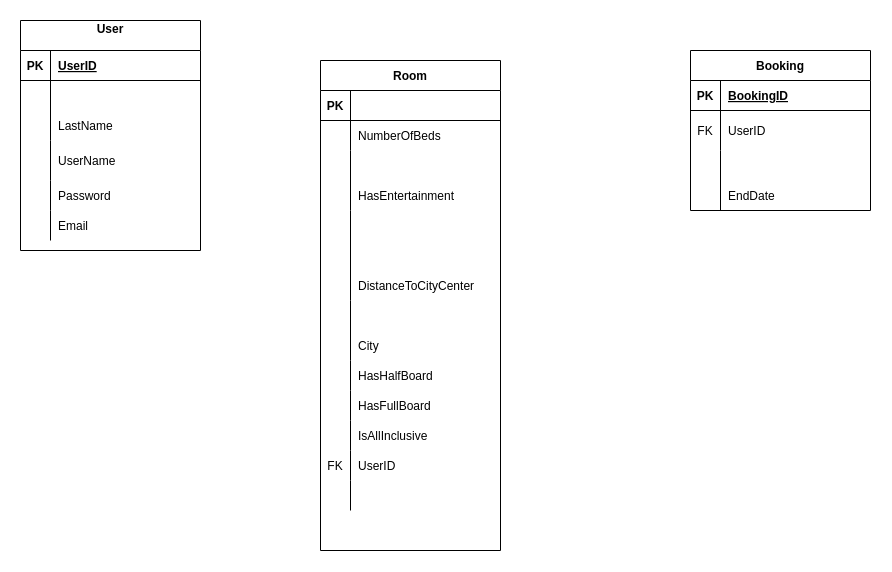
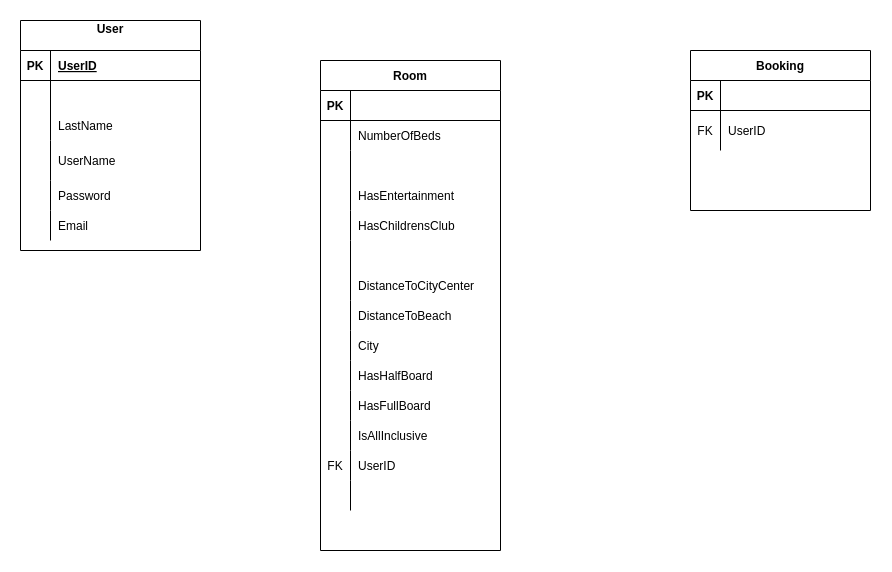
  <mxCell id="0" />
  <mxCell id="1" parent="0" />
  <mxCell id="2" value="User&#10;" style="shape=table;startSize=30;container=1;collapsible=1;childLayout=tableLayout;fixedRows=1;rowLines=0;fontStyle=1;align=center;resizeLast=1;" vertex="1" parent="1"><mxGeometry x="20" y="20" width="180" height="230" as="geometry" /></mxCell>
  <mxCell id="3" value="" style="shape=partialRectangle;collapsible=0;dropTarget=0;pointerEvents=0;fillColor=none;top=0;left=0;bottom=1;right=0;points=[[0,0.5],[1,0.5]];portConstraint=eastwest;" vertex="1" parent="2"><mxGeometry y="30" width="180" height="30" as="geometry" /></mxCell>
  <mxCell id="4" value="PK" style="shape=partialRectangle;connectable=0;fillColor=none;top=0;left=0;bottom=0;right=0;fontStyle=1;overflow=hidden;" vertex="1" parent="3"><mxGeometry width="30" height="30" as="geometry" /></mxCell>
  <mxCell id="5" value="UserID" style="shape=partialRectangle;connectable=0;fillColor=none;top=0;left=0;bottom=0;right=0;align=left;spacingLeft=6;fontStyle=5;overflow=hidden;" vertex="1" parent="3"><mxGeometry x="30" width="150" height="30" as="geometry" /></mxCell>
  <mxCell id="6" value="" style="shape=partialRectangle;collapsible=0;dropTarget=0;pointerEvents=0;fillColor=none;top=0;left=0;bottom=0;right=0;points=[[0,0.5],[1,0.5]];portConstraint=eastwest;" vertex="1" parent="2"><mxGeometry y="60" width="180" height="30" as="geometry" /></mxCell>
  <mxCell id="7" value="" style="shape=partialRectangle;connectable=0;fillColor=none;top=0;left=0;bottom=0;right=0;editable=1;overflow=hidden;" vertex="1" parent="6"><mxGeometry width="30" height="30" as="geometry" /></mxCell>
  <mxCell id="8" value="" style="shape=partialRectangle;collapsible=0;dropTarget=0;pointerEvents=0;fillColor=none;top=0;left=0;bottom=0;right=0;points=[[0,0.5],[1,0.5]];portConstraint=eastwest;" vertex="1" parent="2"><mxGeometry y="90" width="180" height="30" as="geometry" /></mxCell>
  <mxCell id="9" value="" style="shape=partialRectangle;connectable=0;fillColor=none;top=0;left=0;bottom=0;right=0;editable=1;overflow=hidden;" vertex="1" parent="8"><mxGeometry width="30" height="30" as="geometry" /></mxCell>
  <mxCell id="10" value="LastName" style="shape=partialRectangle;connectable=0;fillColor=none;top=0;left=0;bottom=0;right=0;align=left;spacingLeft=6;overflow=hidden;" vertex="1" parent="8"><mxGeometry x="30" width="150" height="30" as="geometry" /></mxCell>
  <mxCell id="11" value="" style="shape=partialRectangle;collapsible=0;dropTarget=0;pointerEvents=0;fillColor=none;top=0;left=0;bottom=0;right=0;points=[[0,0.5],[1,0.5]];portConstraint=eastwest;" vertex="1" parent="2"><mxGeometry y="120" width="180" height="40" as="geometry" /></mxCell>
  <mxCell id="12" value="" style="shape=partialRectangle;connectable=0;fillColor=none;top=0;left=0;bottom=0;right=0;editable=1;overflow=hidden;" vertex="1" parent="11"><mxGeometry width="30" height="40" as="geometry" /></mxCell>
  <mxCell id="13" value="UserName" style="shape=partialRectangle;connectable=0;fillColor=none;top=0;left=0;bottom=0;right=0;align=left;spacingLeft=6;overflow=hidden;" vertex="1" parent="11"><mxGeometry x="30" width="150" height="40" as="geometry" /></mxCell>
  <mxCell id="14" value="" style="shape=partialRectangle;collapsible=0;dropTarget=0;pointerEvents=0;fillColor=none;top=0;left=0;bottom=0;right=0;points=[[0,0.5],[1,0.5]];portConstraint=eastwest;" vertex="1" parent="2"><mxGeometry y="160" width="180" height="30" as="geometry" /></mxCell>
  <mxCell id="15" value="" style="shape=partialRectangle;connectable=0;fillColor=none;top=0;left=0;bottom=0;right=0;editable=1;overflow=hidden;" vertex="1" parent="14"><mxGeometry width="30" height="30" as="geometry" /></mxCell>
  <mxCell id="16" value="Password" style="shape=partialRectangle;connectable=0;fillColor=none;top=0;left=0;bottom=0;right=0;align=left;spacingLeft=6;overflow=hidden;" vertex="1" parent="14"><mxGeometry x="30" width="150" height="30" as="geometry" /></mxCell>
  <mxCell id="17" value="" style="shape=partialRectangle;collapsible=0;dropTarget=0;pointerEvents=0;fillColor=none;top=0;left=0;bottom=0;right=0;points=[[0,0.5],[1,0.5]];portConstraint=eastwest;" vertex="1" parent="2"><mxGeometry y="190" width="180" height="30" as="geometry" /></mxCell>
  <mxCell id="18" value="" style="shape=partialRectangle;connectable=0;fillColor=none;top=0;left=0;bottom=0;right=0;editable=1;overflow=hidden;" vertex="1" parent="17"><mxGeometry width="30" height="30" as="geometry" /></mxCell>
  <mxCell id="19" value="Email" style="shape=partialRectangle;connectable=0;fillColor=none;top=0;left=0;bottom=0;right=0;align=left;spacingLeft=6;overflow=hidden;" vertex="1" parent="17"><mxGeometry x="30" width="150" height="30" as="geometry" /></mxCell>
  <mxCell id="20" value="Room" style="shape=table;startSize=30;container=1;collapsible=1;childLayout=tableLayout;fixedRows=1;rowLines=0;fontStyle=1;align=center;resizeLast=1;" vertex="1" parent="1"><mxGeometry x="320" y="60" width="180" height="490" as="geometry" /></mxCell>
  <mxCell id="21" value="" style="shape=partialRectangle;collapsible=0;dropTarget=0;pointerEvents=0;fillColor=none;top=0;left=0;bottom=1;right=0;points=[[0,0.5],[1,0.5]];portConstraint=eastwest;" vertex="1" parent="20"><mxGeometry y="30" width="180" height="30" as="geometry" /></mxCell>
  <mxCell id="22" value="PK" style="shape=partialRectangle;connectable=0;fillColor=none;top=0;left=0;bottom=0;right=0;fontStyle=1;overflow=hidden;" vertex="1" parent="21"><mxGeometry width="30" height="30" as="geometry" /></mxCell>
  <mxCell id="23" value="" style="shape=partialRectangle;collapsible=0;dropTarget=0;pointerEvents=0;fillColor=none;top=0;left=0;bottom=0;right=0;points=[[0,0.5],[1,0.5]];portConstraint=eastwest;" vertex="1" parent="20"><mxGeometry y="60" width="180" height="30" as="geometry" /></mxCell>
  <mxCell id="24" value="" style="shape=partialRectangle;connectable=0;fillColor=none;top=0;left=0;bottom=0;right=0;editable=1;overflow=hidden;" vertex="1" parent="23"><mxGeometry width="30" height="30" as="geometry" /></mxCell>
  <mxCell id="25" value="NumberOfBeds" style="shape=partialRectangle;connectable=0;fillColor=none;top=0;left=0;bottom=0;right=0;align=left;spacingLeft=6;overflow=hidden;" vertex="1" parent="23"><mxGeometry x="30" width="150" height="30" as="geometry" /></mxCell>
  <mxCell id="26" value="" style="shape=partialRectangle;collapsible=0;dropTarget=0;pointerEvents=0;fillColor=none;top=0;left=0;bottom=0;right=0;points=[[0,0.5],[1,0.5]];portConstraint=eastwest;" vertex="1" parent="20"><mxGeometry y="90" width="180" height="30" as="geometry" /></mxCell>
  <mxCell id="27" value="" style="shape=partialRectangle;connectable=0;fillColor=none;top=0;left=0;bottom=0;right=0;editable=1;overflow=hidden;" vertex="1" parent="26"><mxGeometry width="30" height="30" as="geometry" /></mxCell>
  <mxCell id="28" value="" style="shape=partialRectangle;collapsible=0;dropTarget=0;pointerEvents=0;fillColor=none;top=0;left=0;bottom=0;right=0;points=[[0,0.5],[1,0.5]];portConstraint=eastwest;" vertex="1" parent="20"><mxGeometry y="120" width="180" height="30" as="geometry" /></mxCell>
  <mxCell id="29" value="" style="shape=partialRectangle;connectable=0;fillColor=none;top=0;left=0;bottom=0;right=0;editable=1;overflow=hidden;" vertex="1" parent="28"><mxGeometry width="30" height="30" as="geometry" /></mxCell>
  <mxCell id="30" value="HasEntertainment" style="shape=partialRectangle;connectable=0;fillColor=none;top=0;left=0;bottom=0;right=0;align=left;spacingLeft=6;overflow=hidden;" vertex="1" parent="28"><mxGeometry x="30" width="150" height="30" as="geometry" /></mxCell>
  <mxCell id="31" value="" style="shape=partialRectangle;collapsible=0;dropTarget=0;pointerEvents=0;fillColor=none;top=0;left=0;bottom=0;right=0;points=[[0,0.5],[1,0.5]];portConstraint=eastwest;" vertex="1" parent="20"><mxGeometry y="150" width="180" height="30" as="geometry" /></mxCell>
  <mxCell id="32" value="" style="shape=partialRectangle;connectable=0;fillColor=none;top=0;left=0;bottom=0;right=0;editable=1;overflow=hidden;" vertex="1" parent="31"><mxGeometry width="30" height="30" as="geometry" /></mxCell>
+ <mxCell id="33" value="HasChildrensClub" style="shape=partialRectangle;connectable=0;fillColor=none;top=0;left=0;bottom=0;right=0;align=left;spacingLeft=6;overflow=hidden;" vertex="1" parent="31"><mxGeometry x="30" width="150" height="30" as="geometry" /></mxCell>
  <mxCell id="34" value="" style="shape=partialRectangle;collapsible=0;dropTarget=0;pointerEvents=0;fillColor=none;top=0;left=0;bottom=0;right=0;points=[[0,0.5],[1,0.5]];portConstraint=eastwest;" vertex="1" parent="20"><mxGeometry y="180" width="180" height="30" as="geometry" /></mxCell>
  <mxCell id="35" value="" style="shape=partialRectangle;connectable=0;fillColor=none;top=0;left=0;bottom=0;right=0;editable=1;overflow=hidden;" vertex="1" parent="34"><mxGeometry width="30" height="30" as="geometry" /></mxCell>
  <mxCell id="36" value="" style="shape=partialRectangle;collapsible=0;dropTarget=0;pointerEvents=0;fillColor=none;top=0;left=0;bottom=0;right=0;points=[[0,0.5],[1,0.5]];portConstraint=eastwest;" vertex="1" parent="20"><mxGeometry y="210" width="180" height="30" as="geometry" /></mxCell>
  <mxCell id="37" value="" style="shape=partialRectangle;connectable=0;fillColor=none;top=0;left=0;bottom=0;right=0;editable=1;overflow=hidden;" vertex="1" parent="36"><mxGeometry width="30" height="30" as="geometry" /></mxCell>
  <mxCell id="38" value="DistanceToCityCenter" style="shape=partialRectangle;connectable=0;fillColor=none;top=0;left=0;bottom=0;right=0;align=left;spacingLeft=6;overflow=hidden;" vertex="1" parent="36"><mxGeometry x="30" width="150" height="30" as="geometry" /></mxCell>
  <mxCell id="39" value="" style="shape=partialRectangle;collapsible=0;dropTarget=0;pointerEvents=0;fillColor=none;top=0;left=0;bottom=0;right=0;points=[[0,0.5],[1,0.5]];portConstraint=eastwest;" vertex="1" parent="20"><mxGeometry y="240" width="180" height="30" as="geometry" /></mxCell>
  <mxCell id="40" value="" style="shape=partialRectangle;connectable=0;fillColor=none;top=0;left=0;bottom=0;right=0;editable=1;overflow=hidden;" vertex="1" parent="39"><mxGeometry width="30" height="30" as="geometry" /></mxCell>
+ <mxCell id="41" value="DistanceToBeach" style="shape=partialRectangle;connectable=0;fillColor=none;top=0;left=0;bottom=0;right=0;align=left;spacingLeft=6;overflow=hidden;" vertex="1" parent="39"><mxGeometry x="30" width="150" height="30" as="geometry" /></mxCell>
  <mxCell id="42" value="" style="shape=partialRectangle;collapsible=0;dropTarget=0;pointerEvents=0;fillColor=none;top=0;left=0;bottom=0;right=0;points=[[0,0.5],[1,0.5]];portConstraint=eastwest;" vertex="1" parent="20"><mxGeometry y="270" width="180" height="30" as="geometry" /></mxCell>
  <mxCell id="43" value="" style="shape=partialRectangle;connectable=0;fillColor=none;top=0;left=0;bottom=0;right=0;editable=1;overflow=hidden;" vertex="1" parent="42"><mxGeometry width="30" height="30" as="geometry" /></mxCell>
  <mxCell id="44" value="City" style="shape=partialRectangle;connectable=0;fillColor=none;top=0;left=0;bottom=0;right=0;align=left;spacingLeft=6;overflow=hidden;" vertex="1" parent="42"><mxGeometry x="30" width="150" height="30" as="geometry" /></mxCell>
  <mxCell id="45" value="" style="shape=partialRectangle;collapsible=0;dropTarget=0;pointerEvents=0;fillColor=none;top=0;left=0;bottom=0;right=0;points=[[0,0.5],[1,0.5]];portConstraint=eastwest;" vertex="1" parent="20"><mxGeometry y="300" width="180" height="30" as="geometry" /></mxCell>
  <mxCell id="46" value="" style="shape=partialRectangle;connectable=0;fillColor=none;top=0;left=0;bottom=0;right=0;editable=1;overflow=hidden;" vertex="1" parent="45"><mxGeometry width="30" height="30" as="geometry" /></mxCell>
  <mxCell id="47" value="HasHalfBoard" style="shape=partialRectangle;connectable=0;fillColor=none;top=0;left=0;bottom=0;right=0;align=left;spacingLeft=6;overflow=hidden;" vertex="1" parent="45"><mxGeometry x="30" width="150" height="30" as="geometry" /></mxCell>
  <mxCell id="48" value="" style="shape=partialRectangle;collapsible=0;dropTarget=0;pointerEvents=0;fillColor=none;top=0;left=0;bottom=0;right=0;points=[[0,0.5],[1,0.5]];portConstraint=eastwest;" vertex="1" parent="20"><mxGeometry y="330" width="180" height="30" as="geometry" /></mxCell>
  <mxCell id="49" value="" style="shape=partialRectangle;connectable=0;fillColor=none;top=0;left=0;bottom=0;right=0;editable=1;overflow=hidden;" vertex="1" parent="48"><mxGeometry width="30" height="30" as="geometry" /></mxCell>
  <mxCell id="50" value="HasFullBoard" style="shape=partialRectangle;connectable=0;fillColor=none;top=0;left=0;bottom=0;right=0;align=left;spacingLeft=6;overflow=hidden;" vertex="1" parent="48"><mxGeometry x="30" width="150" height="30" as="geometry" /></mxCell>
  <mxCell id="51" value="" style="shape=partialRectangle;collapsible=0;dropTarget=0;pointerEvents=0;fillColor=none;top=0;left=0;bottom=0;right=0;points=[[0,0.5],[1,0.5]];portConstraint=eastwest;" vertex="1" parent="20"><mxGeometry y="360" width="180" height="30" as="geometry" /></mxCell>
  <mxCell id="52" value="" style="shape=partialRectangle;connectable=0;fillColor=none;top=0;left=0;bottom=0;right=0;editable=1;overflow=hidden;" vertex="1" parent="51"><mxGeometry width="30" height="30" as="geometry" /></mxCell>
  <mxCell id="53" value="IsAllInclusive" style="shape=partialRectangle;connectable=0;fillColor=none;top=0;left=0;bottom=0;right=0;align=left;spacingLeft=6;overflow=hidden;" vertex="1" parent="51"><mxGeometry x="30" width="150" height="30" as="geometry" /></mxCell>
  <mxCell id="54" value="" style="shape=partialRectangle;collapsible=0;dropTarget=0;pointerEvents=0;fillColor=none;top=0;left=0;bottom=0;right=0;points=[[0,0.5],[1,0.5]];portConstraint=eastwest;" vertex="1" parent="20"><mxGeometry y="390" width="180" height="30" as="geometry" /></mxCell>
  <mxCell id="55" value="FK" style="shape=partialRectangle;connectable=0;fillColor=none;top=0;left=0;bottom=0;right=0;fontStyle=0;overflow=hidden;" vertex="1" parent="54"><mxGeometry width="30" height="30" as="geometry" /></mxCell>
  <mxCell id="56" value="UserID" style="shape=partialRectangle;connectable=0;fillColor=none;top=0;left=0;bottom=0;right=0;align=left;spacingLeft=6;fontStyle=0;overflow=hidden;" vertex="1" parent="54"><mxGeometry x="30" width="150" height="30" as="geometry" /></mxCell>
  <mxCell id="57" value="" style="shape=partialRectangle;collapsible=0;dropTarget=0;pointerEvents=0;fillColor=none;top=0;left=0;bottom=0;right=0;points=[[0,0.5],[1,0.5]];portConstraint=eastwest;" vertex="1" parent="20"><mxGeometry y="420" width="180" height="30" as="geometry" /></mxCell>
  <mxCell id="58" value="" style="shape=partialRectangle;connectable=0;fillColor=none;top=0;left=0;bottom=0;right=0;editable=1;overflow=hidden;" vertex="1" parent="57"><mxGeometry width="30" height="30" as="geometry" /></mxCell>
  <mxCell id="59" value="" style="shape=partialRectangle;connectable=0;fillColor=none;top=0;left=0;bottom=0;right=0;align=left;spacingLeft=6;overflow=hidden;" vertex="1" parent="57"><mxGeometry x="30" width="150" height="30" as="geometry" /></mxCell>
  <mxCell id="60" value="Booking" style="shape=table;startSize=30;container=1;collapsible=1;childLayout=tableLayout;fixedRows=1;rowLines=0;fontStyle=1;align=center;resizeLast=1;" vertex="1" parent="1"><mxGeometry x="690" y="50" width="180" height="160" as="geometry" /></mxCell>
  <mxCell id="61" value="" style="shape=partialRectangle;collapsible=0;dropTarget=0;pointerEvents=0;fillColor=none;top=0;left=0;bottom=1;right=0;points=[[0,0.5],[1,0.5]];portConstraint=eastwest;" vertex="1" parent="60"><mxGeometry y="30" width="180" height="30" as="geometry" /></mxCell>
  <mxCell id="62" value="PK" style="shape=partialRectangle;connectable=0;fillColor=none;top=0;left=0;bottom=0;right=0;fontStyle=1;overflow=hidden;" vertex="1" parent="61"><mxGeometry width="30" height="30" as="geometry" /></mxCell>
- <mxCell id="63" value="BookingID" style="shape=partialRectangle;connectable=0;fillColor=none;top=0;left=0;bottom=0;right=0;align=left;spacingLeft=6;fontStyle=5;overflow=hidden;" vertex="1" parent="61"><mxGeometry x="30" width="150" height="30" as="geometry" /></mxCell>
  <mxCell id="64" value="" style="shape=partialRectangle;collapsible=0;dropTarget=0;pointerEvents=0;fillColor=none;top=0;left=0;bottom=0;right=0;points=[[0,0.5],[1,0.5]];portConstraint=eastwest;" vertex="1" parent="60"><mxGeometry y="60" width="180" height="40" as="geometry" /></mxCell>
  <mxCell id="65" value="FK" style="shape=partialRectangle;connectable=0;fillColor=none;top=0;left=0;bottom=0;right=0;fontStyle=0;overflow=hidden;" vertex="1" parent="64"><mxGeometry width="30" height="40" as="geometry" /></mxCell>
  <mxCell id="66" value="UserID" style="shape=partialRectangle;connectable=0;fillColor=none;top=0;left=0;bottom=0;right=0;align=left;spacingLeft=6;fontStyle=0;overflow=hidden;" vertex="1" parent="64"><mxGeometry x="30" width="150" height="40" as="geometry" /></mxCell>
  <mxCell id="67" value="" style="shape=partialRectangle;collapsible=0;dropTarget=0;pointerEvents=0;fillColor=none;top=0;left=0;bottom=0;right=0;points=[[0,0.5],[1,0.5]];portConstraint=eastwest;" vertex="1" parent="60"><mxGeometry y="100" width="180" height="30" as="geometry" /></mxCell>
  <mxCell id="68" value="" style="shape=partialRectangle;connectable=0;fillColor=none;top=0;left=0;bottom=0;right=0;editable=1;overflow=hidden;" vertex="1" parent="67"><mxGeometry width="30" height="30" as="geometry" /></mxCell>
  <mxCell id="69" value="" style="shape=partialRectangle;collapsible=0;dropTarget=0;pointerEvents=0;fillColor=none;top=0;left=0;bottom=0;right=0;points=[[0,0.5],[1,0.5]];portConstraint=eastwest;" vertex="1" parent="60"><mxGeometry y="130" width="180" height="30" as="geometry" /></mxCell>
  <mxCell id="70" value="" style="shape=partialRectangle;connectable=0;fillColor=none;top=0;left=0;bottom=0;right=0;editable=1;overflow=hidden;" vertex="1" parent="69"><mxGeometry width="30" height="30" as="geometry" /></mxCell>
- <mxCell id="71" value="EndDate" style="shape=partialRectangle;connectable=0;fillColor=none;top=0;left=0;bottom=0;right=0;align=left;spacingLeft=6;overflow=hidden;" vertex="1" parent="69"><mxGeometry x="30" width="150" height="30" as="geometry" /></mxCell>
